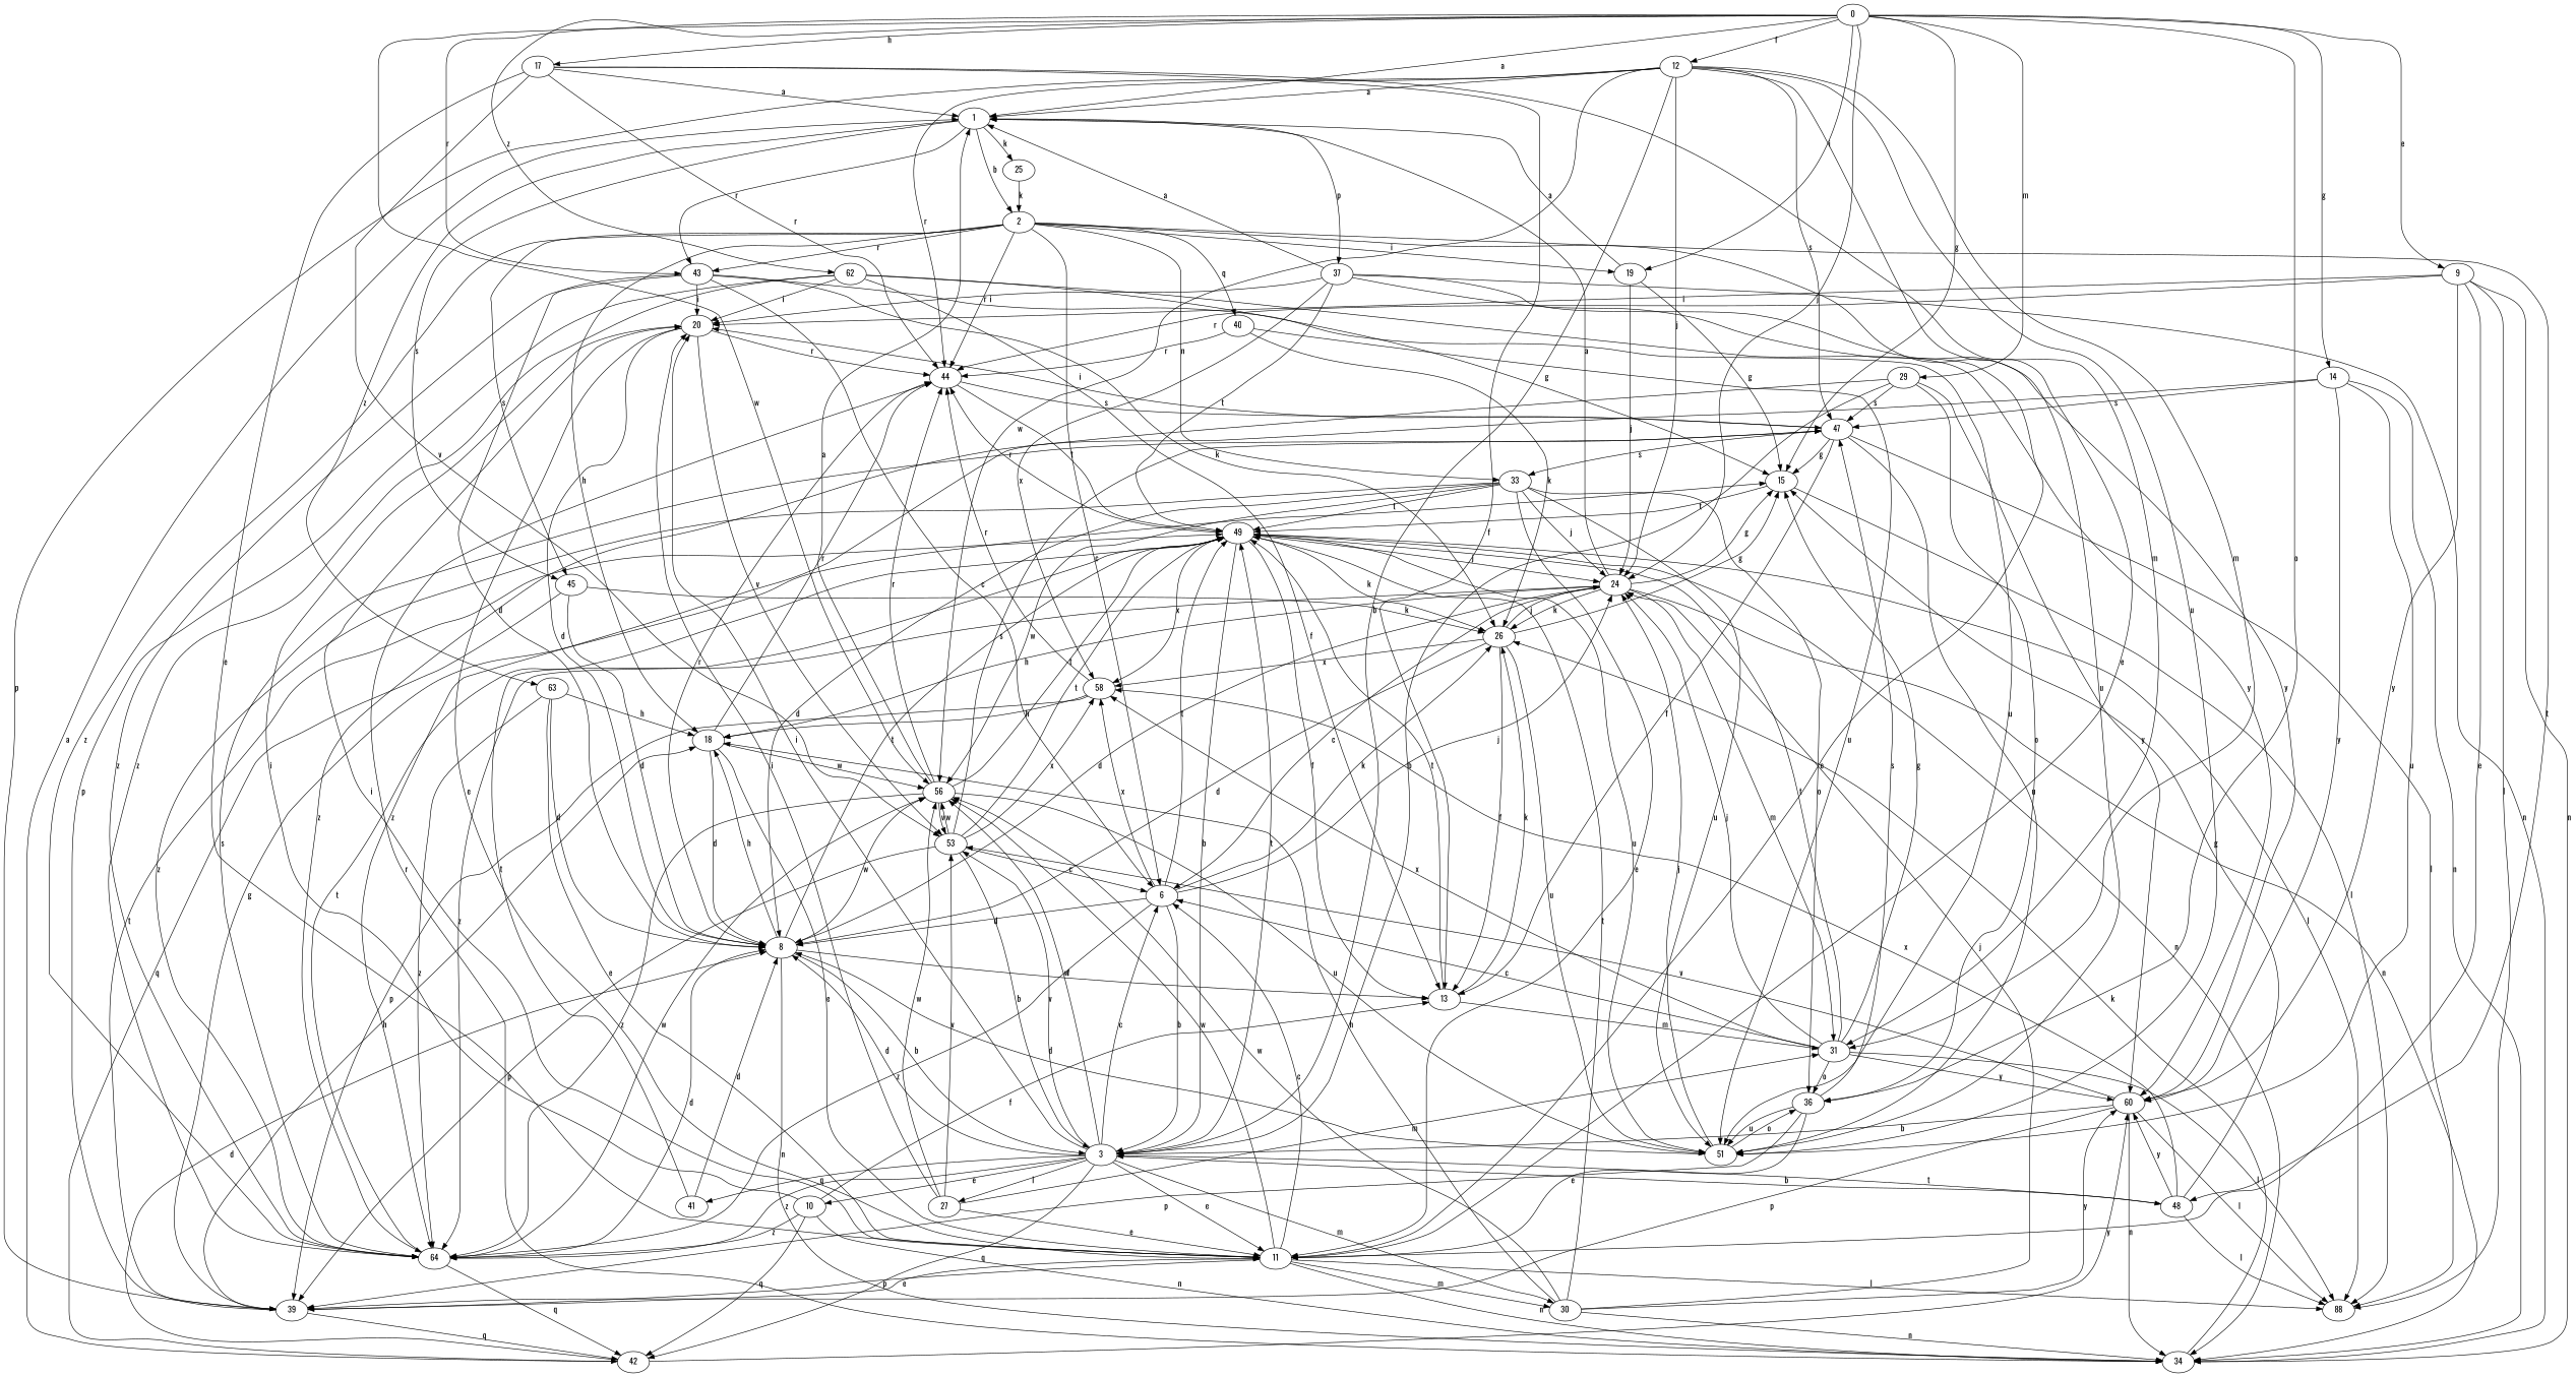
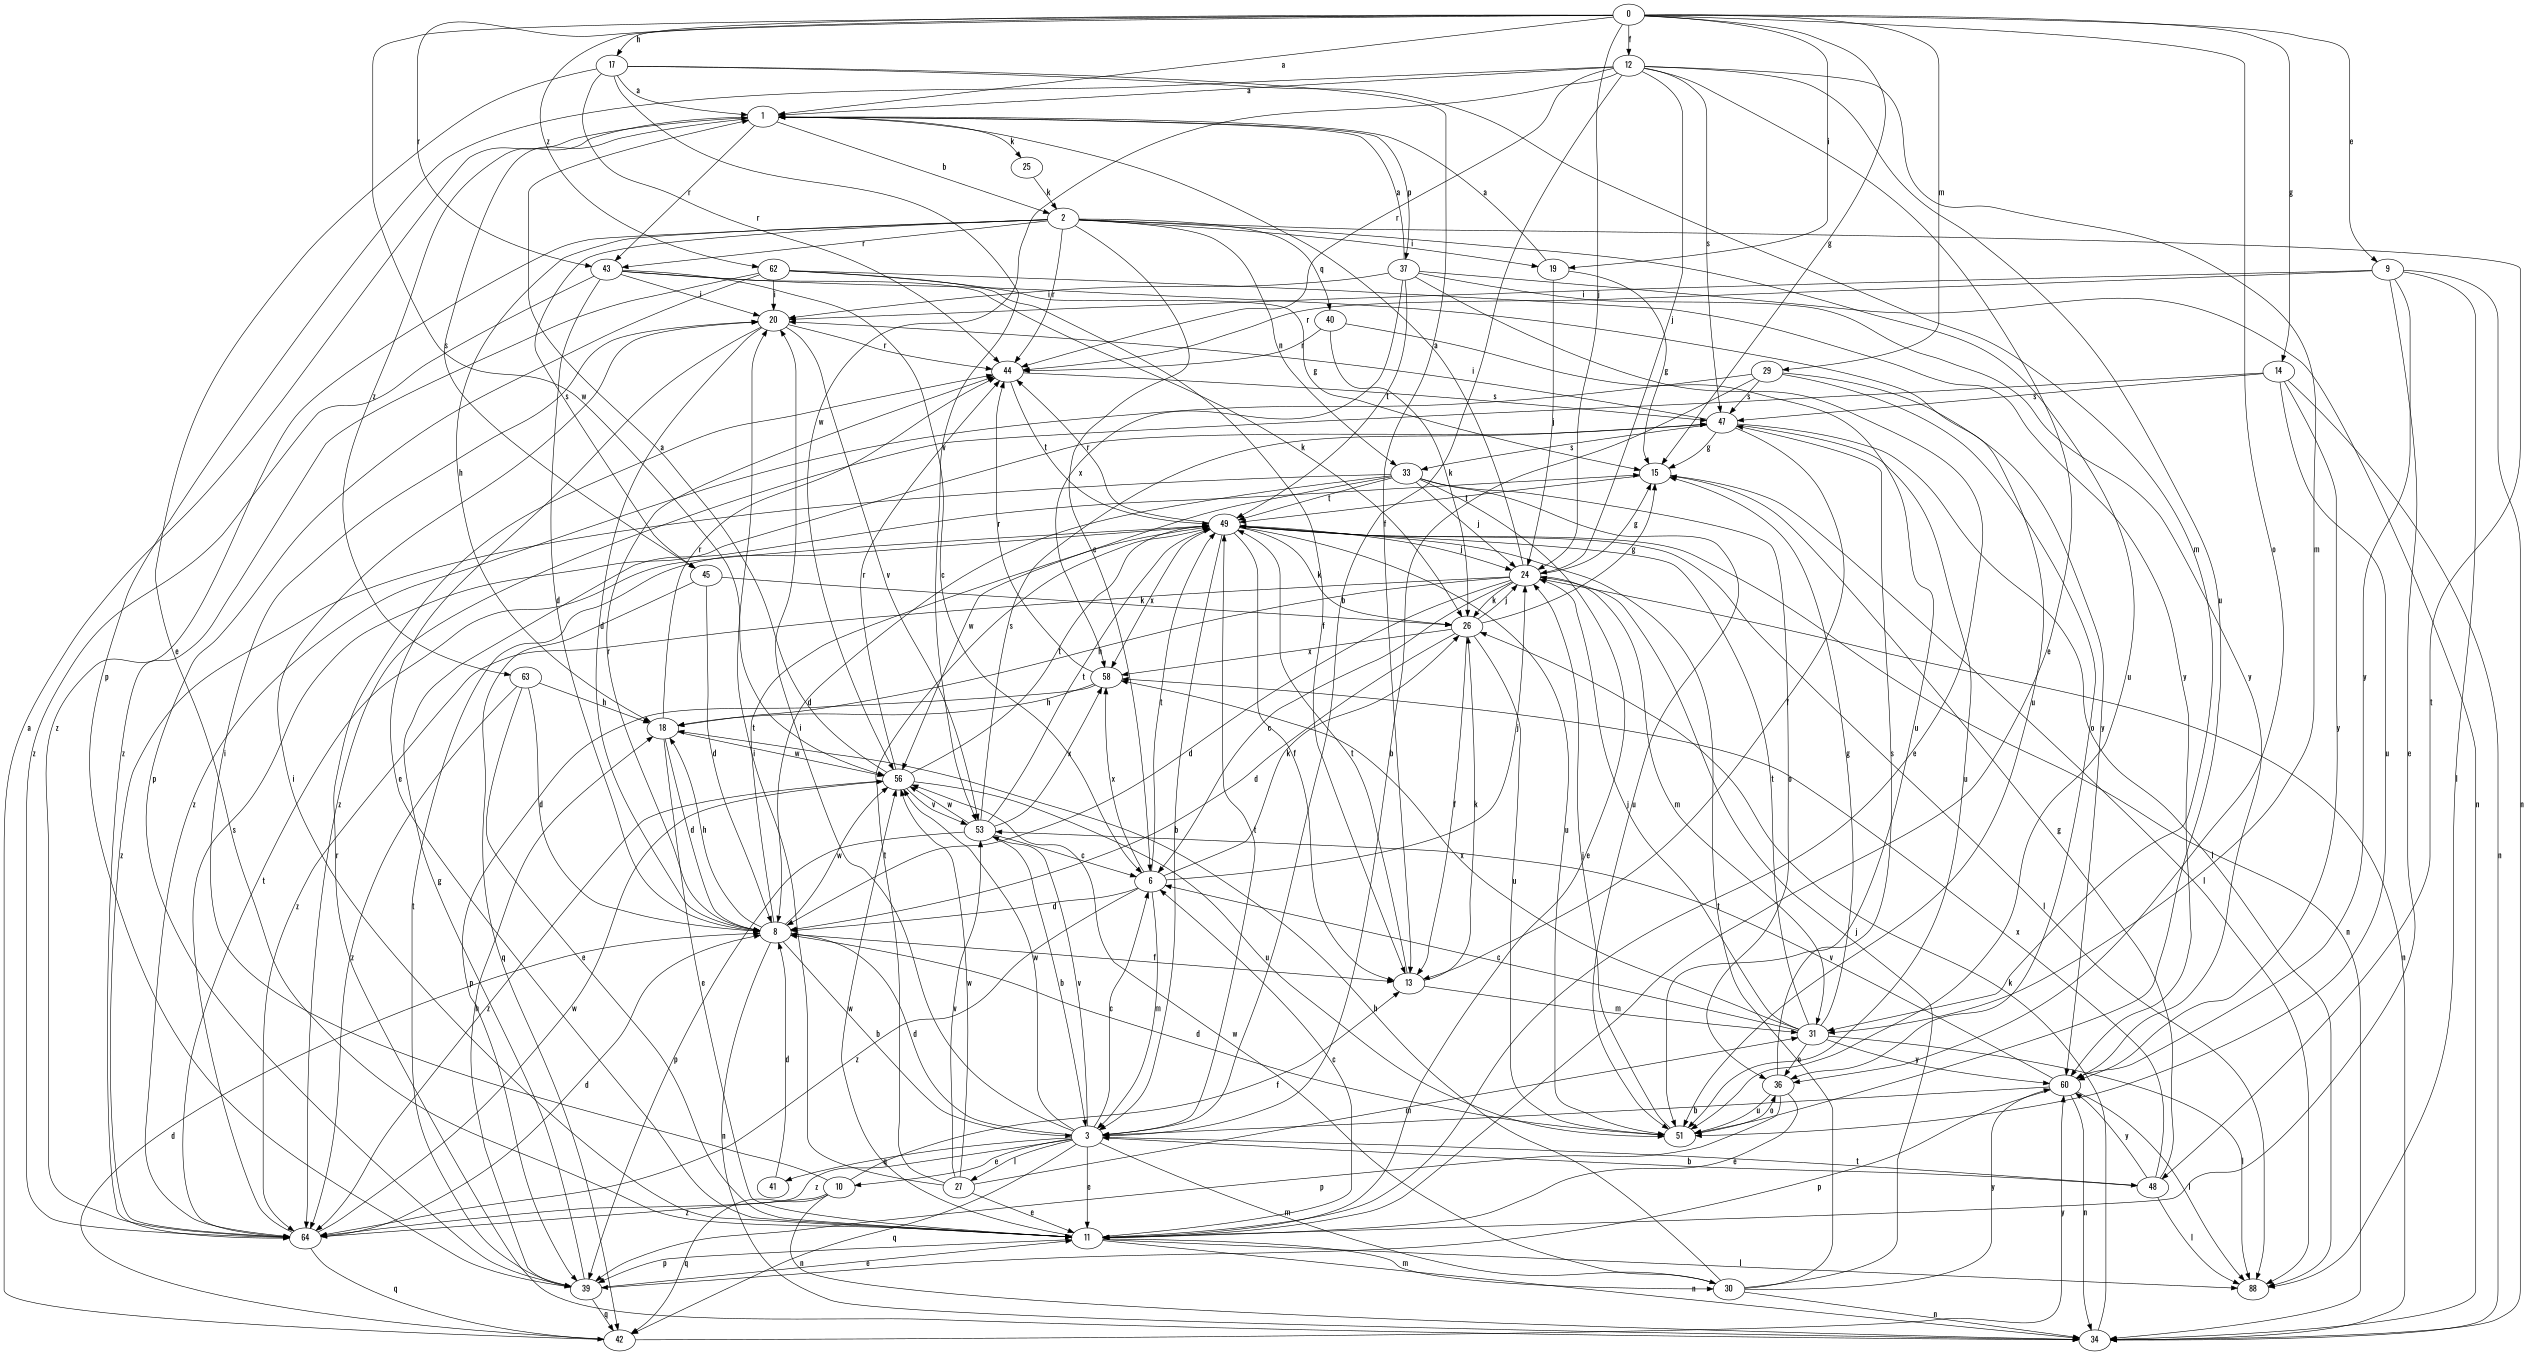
  strict digraph {
    fontname=Oswald
    node [fontname=Oswald]
    edge [fontname=Oswald]
    0
    1
    9
    12
    14
    15
    17
    19
    24
    29
    36
    43
    56
    62
    2
    25
    37
    45
    63
    44
    11
    20
    34
    n24 [label=88]
    60
    51
    3
    39
    31
    47
    64
    49
    53
    13
    6
    18
    8
    26
    33
    40
    48
    58
    42
    10
    27
    30
    41
    0 -> 1 [label=a]
    0 -> 9 [label=e]
    0 -> 12 [label=f]
    0 -> 14 [label=g]
    0 -> 15 [label=g]
    0 -> 17 [label=h]
    0 -> 19 [label=i]
    0 -> 24 [label=j]
    0 -> 29 [label=m]
    0 -> 36 [label=o]
    0 -> 43 [label=r]
    0 -> 56 [label=w]
    0 -> 62 [label=z]
    1 -> 43 [label=r]
    1 -> 2 [label=b]
    1 -> 25 [label=k]
    1 -> 37 [label=p]
    1 -> 45 [label=s]
    1 -> 63 [label=z]
    9 -> 44 [label=r]
    9 -> 11 [label=e]
    9 -> 20 [label=i]
    9 -> 34 [label=n]
    9 -> n24 [label=l]
    9 -> 60 [label=y]
    12 -> 1 [label=a]
    12 -> 24 [label=j]
    12 -> 56 [label=w]
    12 -> 44 [label=r]
    12 -> 11 [label=e]
    12 -> 51 [label=u]
    12 -> 3 [label=b]
    12 -> 39 [label=p]
    12 -> 31 [label=m]
    12 -> 47 [label=s]
    14 -> 34 [label=n]
    14 -> 60 [label=y]
    14 -> 51 [label=u]
    14 -> 47 [label=s]
    14 -> 64 [label=z]
    15 -> n24 [label=l]
    15 -> 49 [label=t]
    17 -> 1 [label=a]
    17 -> 44 [label=r]
    17 -> 11 [label=e]
    17 -> 31 [label=m]
    17 -> 53 [label=v]
    17 -> 13 [label=f]
    19 -> 1 [label=a]
    19 -> 15 [label=g]
    19 -> 24 [label=j]
    24 -> 1 [label=a]
    24 -> 15 [label=g]
    24 -> 34 [label=n]
    24 -> 31 [label=m]
    24 -> 64 [label=z]
    24 -> 6 [label=c]
    24 -> 18 [label=h]
    24 -> 8 [label=d]
    24 -> 26 [label=k]
    29 -> 36 [label=o]
    29 -> 60 [label=y]
    29 -> 3 [label=b]
    29 -> 47 [label=s]
    29 -> 64 [label=z]
    36 -> 11 [label=e]
    36 -> 51 [label=u]
    36 -> 39 [label=p]
    36 -> 47 [label=s]
    43 -> 20 [label=i]
    43 -> 51 [label=u]
    43 -> 64 [label=z]
    43 -> 6 [label=c]
    43 -> 8 [label=d]
    43 -> 26 [label=k]
    56 -> 1 [label=a]
    56 -> 44 [label=r]
    56 -> 51 [label=u]
    56 -> 64 [label=z]
    56 -> 49 [label=t]
    56 -> 53 [label=v]
    62 -> 15 [label=g]
    62 -> 20 [label=i]
    62 -> 60 [label=y]
    62 -> 39 [label=p]
    62 -> 64 [label=z]
    62 -> 13 [label=f]
    2 -> 19 [label=i]
    2 -> 43 [label=r]
    2 -> 45 [label=s]
    2 -> 44 [label=r]
    2 -> 51 [label=u]
    2 -> 64 [label=z]
    2 -> 6 [label=c]
    2 -> 18 [label=h]
    2 -> 33 [label=n]
    2 -> 40 [label=q]
    2 -> 48 [label=t]
    25 -> 2 [label=k]
    37 -> 1 [label=a]
    37 -> 11 [label=e]
    37 -> 20 [label=i]
    37 -> 34 [label=n]
    37 -> 60 [label=y]
    37 -> 49 [label=t]
    37 -> 58 [label=x]
    45 -> 8 [label=d]
    45 -> 26 [label=k]
    45 -> 42 [label=q]
    63 -> 11 [label=e]
    63 -> 64 [label=z]
    63 -> 18 [label=h]
    63 -> 8 [label=d]
    44 -> 47 [label=s]
    44 -> 49 [label=t]
    11 -> 56 [label=w]
    11 -> 20 [label=i]
    11 -> 34 [label=n]
    11 -> n24 [label=l]
    11 -> 39 [label=p]
    11 -> 6 [label=c]
    11 -> 30 [label=m]
    20 -> 44 [label=r]
    20 -> 11 [label=e]
    20 -> 53 [label=v]
    20 -> 8 [label=d]
    34 -> 44 [label=r]
    34 -> 26 [label=k]
    60 -> 34 [label=n]
    60 -> n24 [label=l]
    60 -> 3 [label=b]
    60 -> 39 [label=p]
    60 -> 53 [label=v]
    51 -> 24 [label=j]
    51 -> 36 [label=o]
    51 -> 8 [label=d]
    3 -> 56 [label=w]
    3 -> 11 [label=e]
    3 -> 20 [label=i]
    3 -> 64 [label=z]
    3 -> 49 [label=t]
    3 -> 53 [label=v]
    3 -> 6 [label=c]
    3 -> 8 [label=d]
    3 -> 48 [label=t]
    3 -> 42 [label=q]
    3 -> 10 [label=e]
    3 -> 27 [label=l]
    3 -> 30 [label=m]
    3 -> 41 [label=q]
    39 -> 15 [label=g]
    39 -> 11 [label=e]
    39 -> 49 [label=t]
    39 -> 18 [label=h]
    39 -> 42 [label=q]
    31 -> 15 [label=g]
    31 -> 24 [label=j]
    31 -> 36 [label=o]
    31 -> n24 [label=l]
    31 -> 60 [label=y]
    31 -> 49 [label=t]
    31 -> 6 [label=c]
    31 -> 58 [label=x]
    47 -> 15 [label=g]
    47 -> 20 [label=i]
    47 -> n24 [label=l]
    47 -> 51 [label=u]
    47 -> 13 [label=f]
    47 -> 33 [label=s]
    64 -> 56 [label=w]
    64 -> 47 [label=s]
    64 -> 49 [label=t]
    64 -> 8 [label=d]
    64 -> 42 [label=q]
    49 -> 24 [label=j]
    49 -> 44 [label=r]
    49 -> 34 [label=n]
    49 -> n24 [label=l]
    49 -> 51 [label=u]
    49 -> 3 [label=b]
    49 -> 13 [label=f]
    49 -> 26 [label=k]
    49 -> 58 [label=x]
    53 -> 56 [label=w]
    53 -> 3 [label=b]
    53 -> 39 [label=p]
    53 -> 47 [label=s]
    53 -> 49 [label=t]
    53 -> 6 [label=c]
    53 -> 58 [label=x]
    13 -> 31 [label=m]
    13 -> 49 [label=t]
    13 -> 26 [label=k]
    6 -> 24 [label=j]
-   6 -> 3 [label=b]
+   6 -> 3 [label=m]
    6 -> 64 [label=z]
    6 -> 49 [label=t]
    6 -> 8 [label=d]
    6 -> 26 [label=k]
    6 -> 58 [label=x]
    18 -> 56 [label=w]
    18 -> 44 [label=r]
    18 -> 11 [label=e]
    18 -> 8 [label=d]
    8 -> 56 [label=w]
    8 -> 44 [label=r]
    8 -> 34 [label=n]
    8 -> 3 [label=b]
    8 -> 49 [label=t]
    8 -> 13 [label=f]
    8 -> 18 [label=h]
    26 -> 15 [label=g]
    26 -> 24 [label=j]
    26 -> 51 [label=u]
    26 -> 13 [label=f]
    26 -> 8 [label=d]
    26 -> 58 [label=x]
    33 -> 24 [label=j]
    33 -> 36 [label=o]
    33 -> 56 [label=w]
    33 -> 11 [label=e]
    33 -> 51 [label=u]
    33 -> 64 [label=z]
    33 -> 49 [label=t]
    33 -> 8 [label=d]
    40 -> 44 [label=r]
    40 -> 51 [label=u]
    40 -> 26 [label=k]
    48 -> 15 [label=g]
    48 -> n24 [label=l]
    48 -> 60 [label=y]
    48 -> 3 [label=b]
    48 -> 58 [label=x]
    58 -> 44 [label=r]
    58 -> 39 [label=p]
    58 -> 18 [label=h]
    42 -> 1 [label=a]
    42 -> 60 [label=y]
    42 -> 8 [label=d]
    10 -> 20 [label=i]
    10 -> 34 [label=n]
    10 -> 64 [label=z]
    10 -> 13 [label=f]
    10 -> 42 [label=q]
    27 -> 56 [label=w]
    27 -> 11 [label=e]
    27 -> 20 [label=i]
    27 -> 31 [label=m]
    27 -> 53 [label=v]
    30 -> 24 [label=j]
    30 -> 56 [label=w]
    30 -> 34 [label=n]
    30 -> 60 [label=y]
    30 -> 49 [label=t]
    30 -> 18 [label=h]
-   41 -> 49 [label=t]
+   27 -> 49 [label=t]
    41 -> 8 [label=d]
  }
